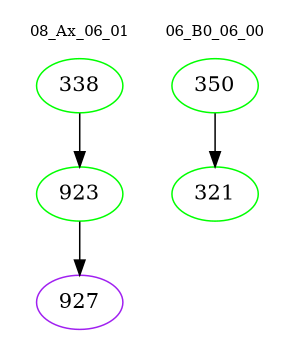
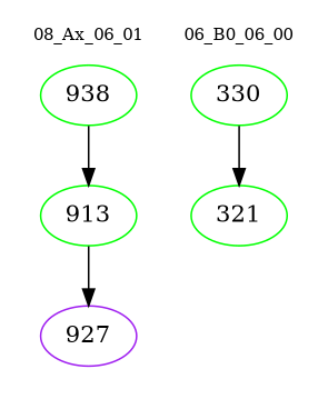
  digraph {
    node [color=green]
    edge [color=black]
-   n1 [label=338]
-   n2 [label=923]
+   n1 [label=938]
+   n2 [label=913]
    n3 [color=purple label=927]
-   n4 [label=350]
+   n4 [label=330]
    n5 [label=321]
    subgraph cluster_1 {
      color=white
      fontsize=10
      label="08_Ax_06_01"
      n1
      n2
      n3
    }
    subgraph cluster_2 {
      color=white
      fontsize=10
      label="06_B0_06_00"
      n4
      n5
    }
    n1 -> n2
    n2 -> n3
    n4 -> n5
  }
